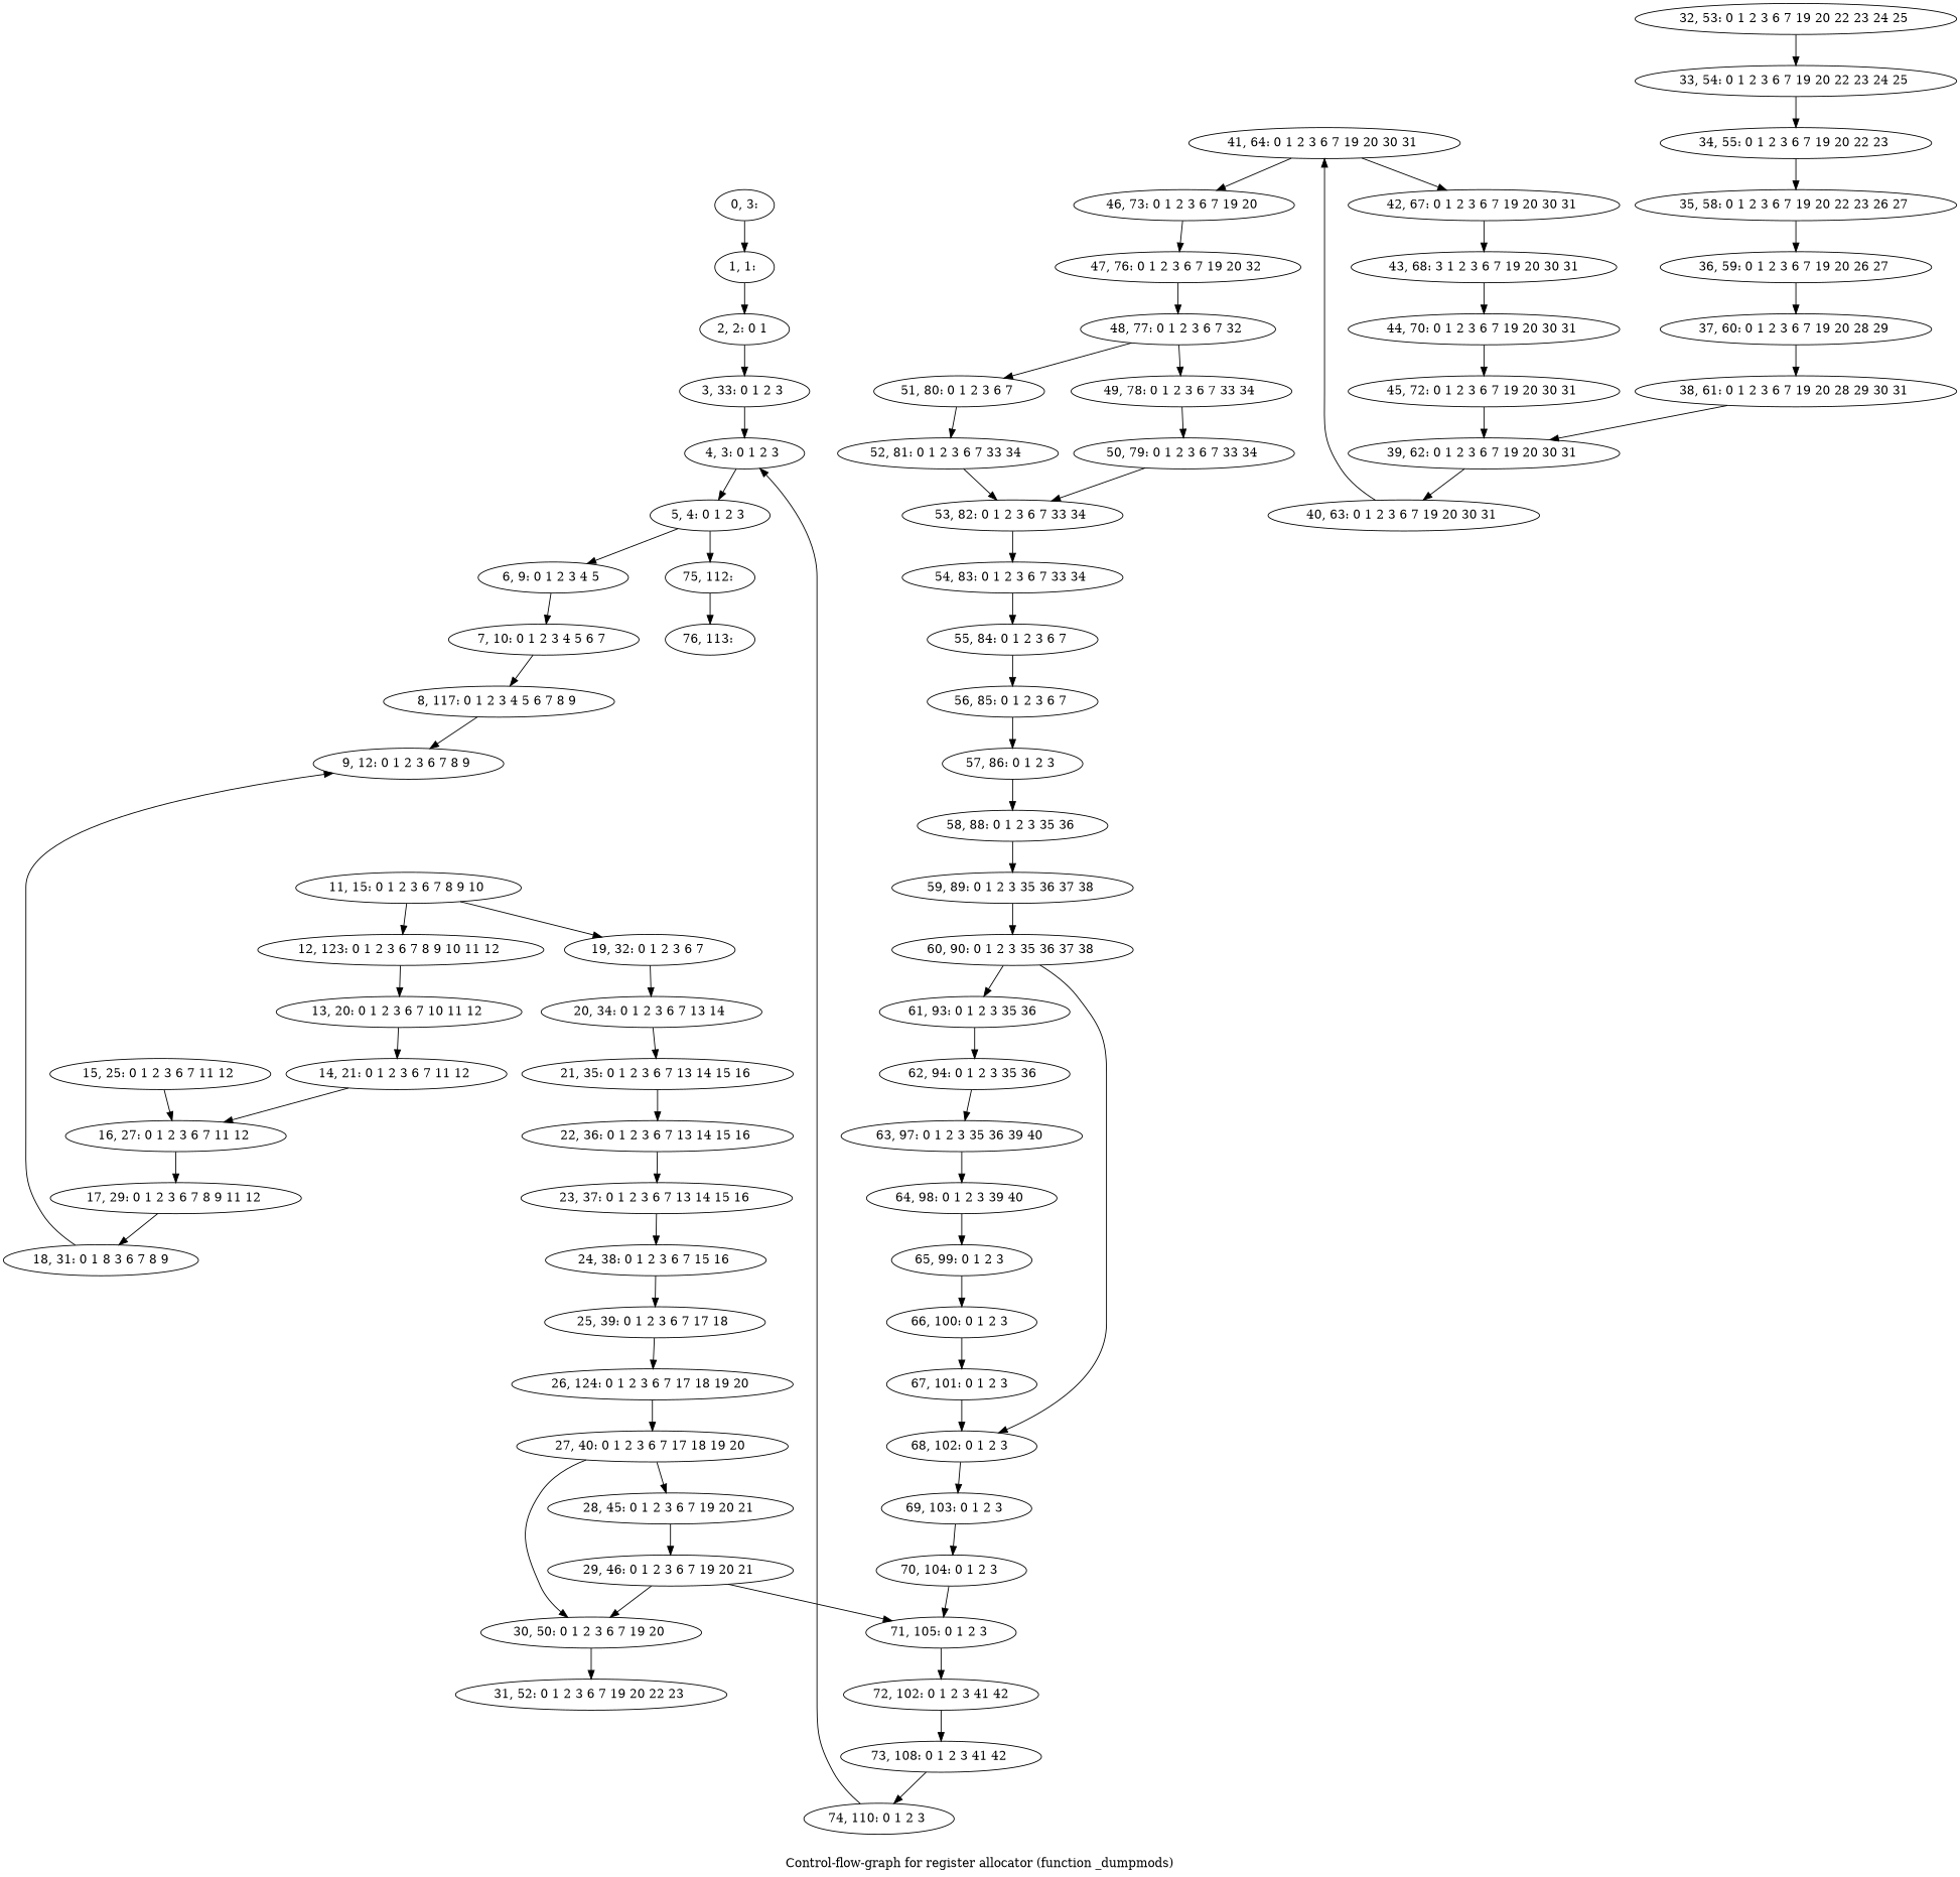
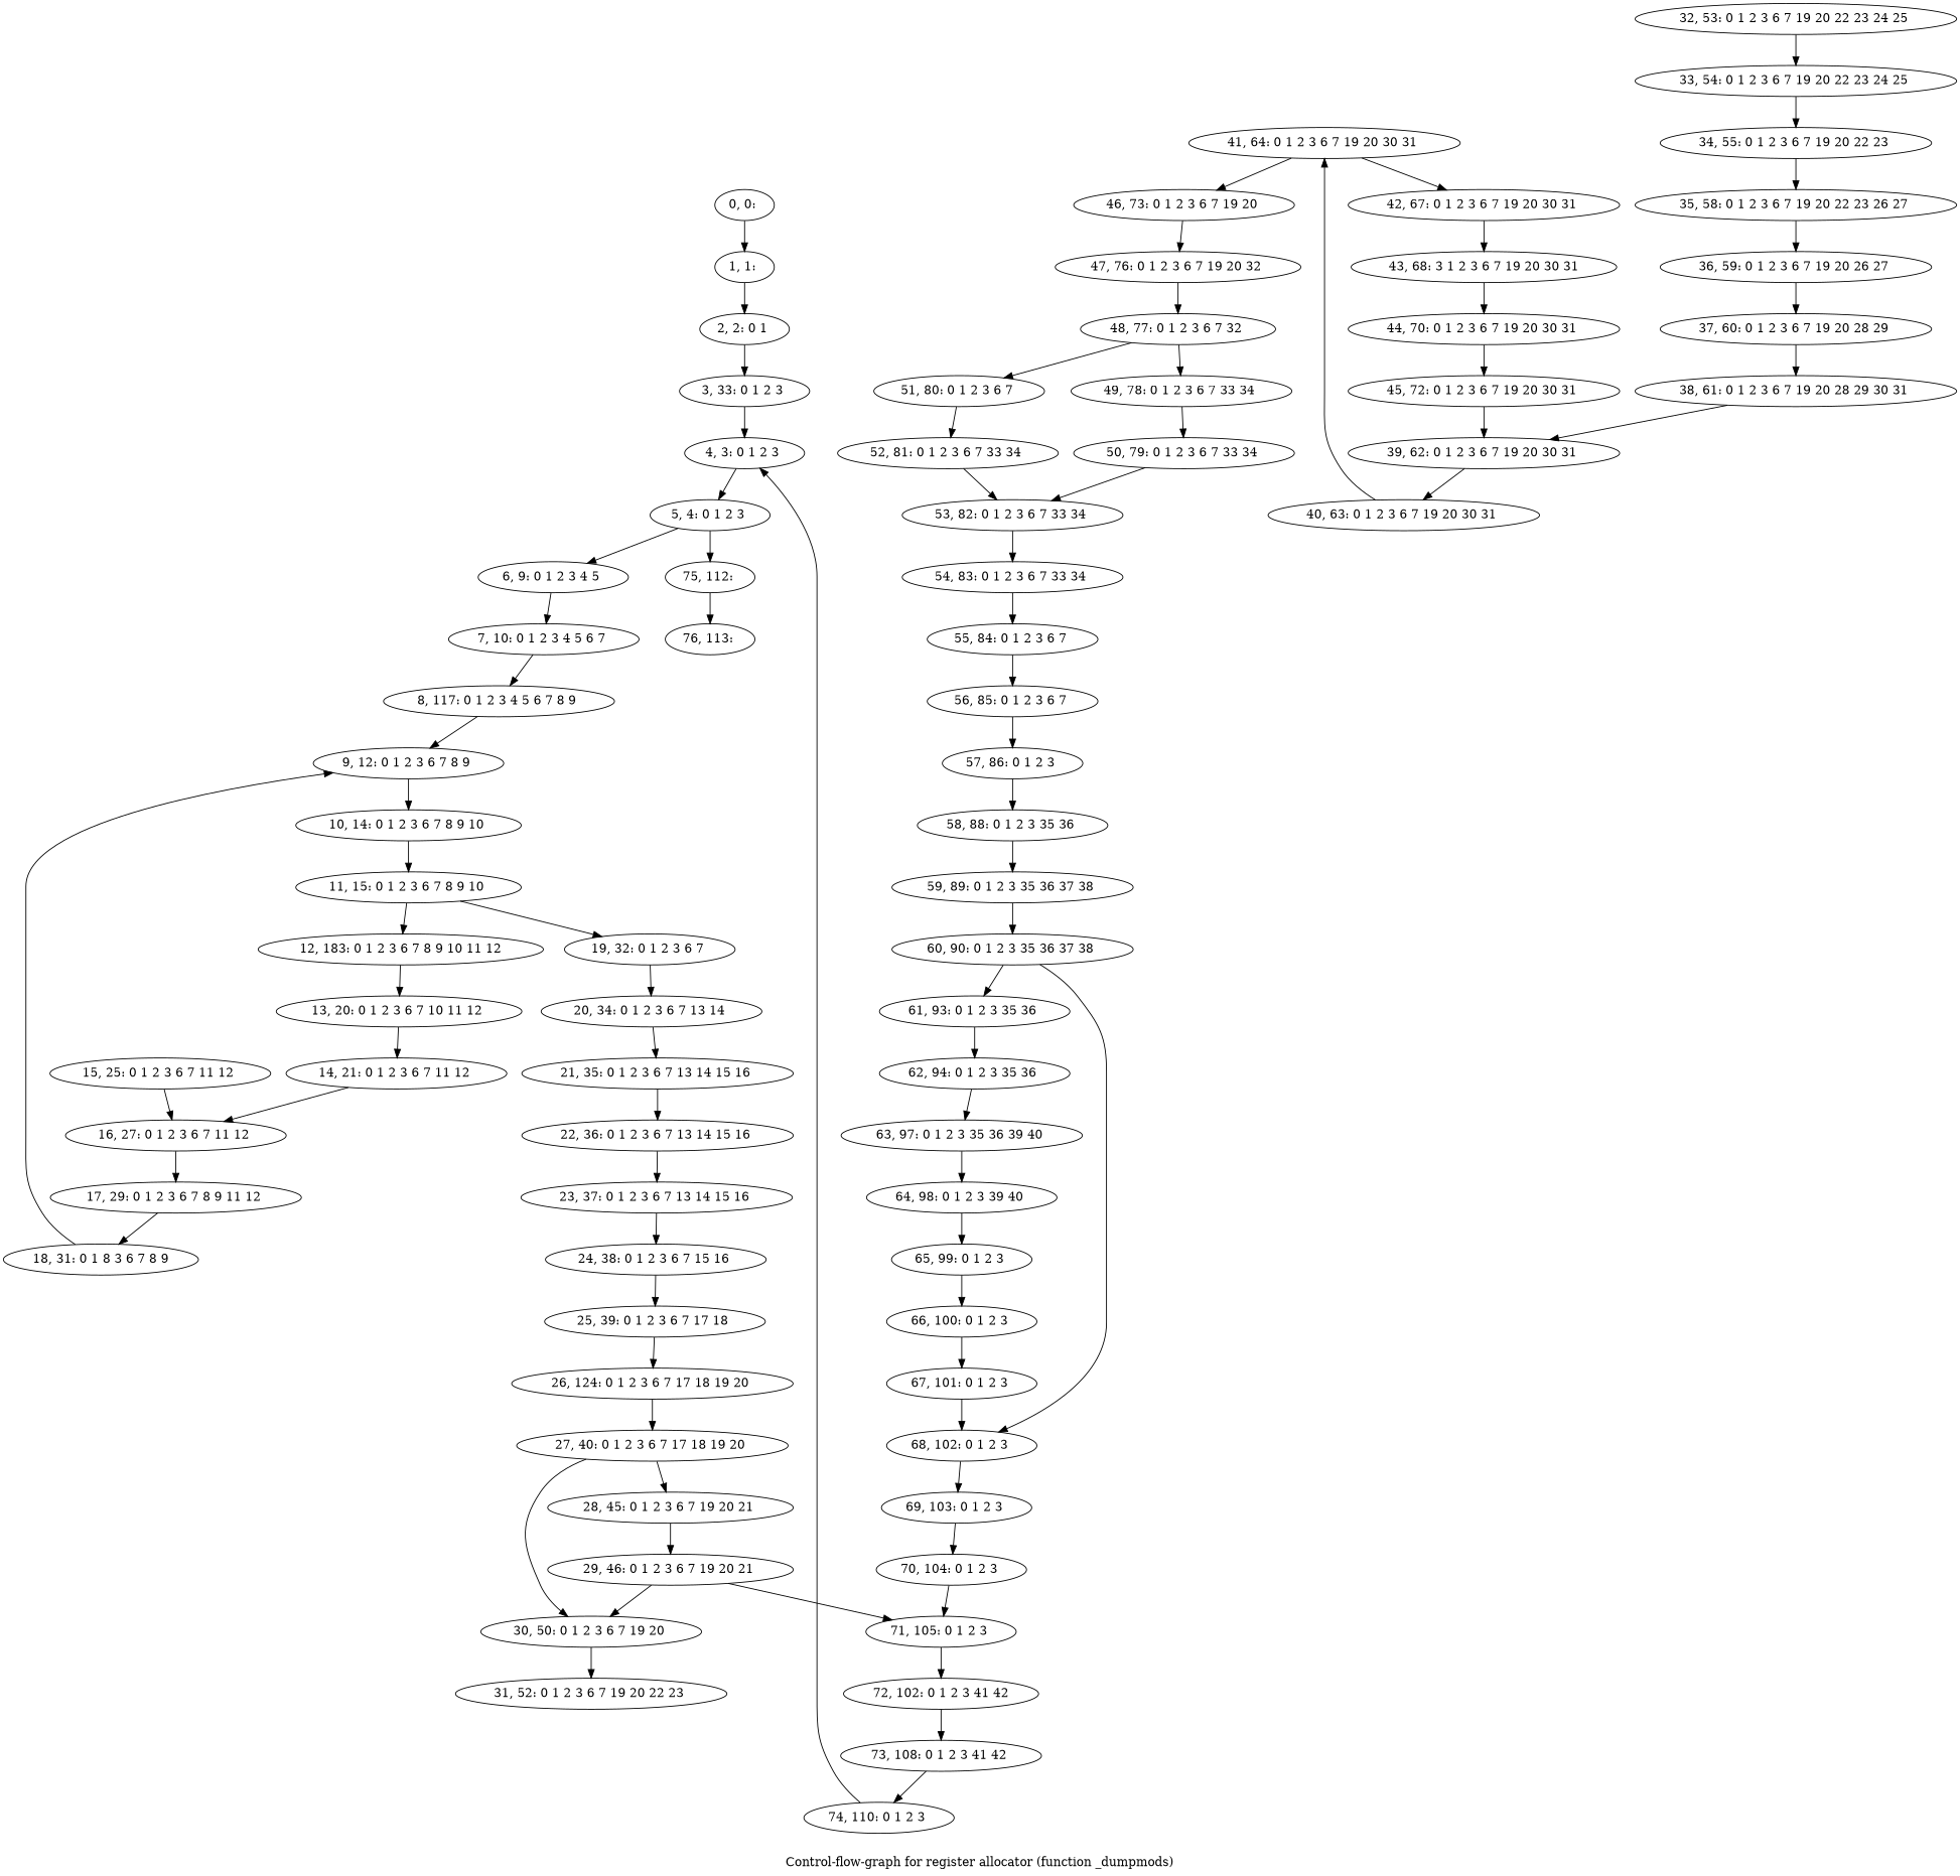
  digraph {
    label="Control-flow-graph for register allocator (function _dumpmods)"
-   n1 [label="0, 3:"]
+   n1 [label="0, 0: "]
    n2 [label="1, 1: "]
    n3 [label="2, 2: 0 1 "]
    n4 [label="3, 33: 0 1 2 3 "]
    n5 [label="4, 3: 0 1 2 3 "]
    n6 [label="5, 4: 0 1 2 3 "]
    n7 [label="6, 9: 0 1 2 3 4 5 "]
    n8 [label="75, 112: "]
    n9 [label="7, 10: 0 1 2 3 4 5 6 7 "]
    n10 [label="76, 113: "]
    n11 [label="8, 117: 0 1 2 3 4 5 6 7 8 9 "]
    n12 [label="9, 12: 0 1 2 3 6 7 8 9 "]
+   n13 [label="10, 14: 0 1 2 3 6 7 8 9 10 "]
    n14 [label="11, 15: 0 1 2 3 6 7 8 9 10 "]
-   n15 [label="12, 123: 0 1 2 3 6 7 8 9 10 11 12 "]
+   n15 [label="12, 183: 0 1 2 3 6 7 8 9 10 11 12"]
    n16 [label="19, 32: 0 1 2 3 6 7 "]
    n17 [label="13, 20: 0 1 2 3 6 7 10 11 12 "]
    n18 [label="20, 34: 0 1 2 3 6 7 13 14 "]
    n19 [label="14, 21: 0 1 2 3 6 7 11 12 "]
    n20 [label="16, 27: 0 1 2 3 6 7 11 12 "]
    n21 [label="15, 25: 0 1 2 3 6 7 11 12 "]
    n22 [label="17, 29: 0 1 2 3 6 7 8 9 11 12 "]
    n23 [label="18, 31: 0 1 8 3 6 7 8 9"]
    n24 [label="21, 35: 0 1 2 3 6 7 13 14 15 16 "]
    n25 [label="22, 36: 0 1 2 3 6 7 13 14 15 16 "]
    n26 [label="23, 37: 0 1 2 3 6 7 13 14 15 16 "]
    n27 [label="24, 38: 0 1 2 3 6 7 15 16 "]
    n28 [label="25, 39: 0 1 2 3 6 7 17 18 "]
    n29 [label="26, 124: 0 1 2 3 6 7 17 18 19 20 "]
    n30 [label="27, 40: 0 1 2 3 6 7 17 18 19 20 "]
    n31 [label="28, 45: 0 1 2 3 6 7 19 20 21 "]
    n32 [label="30, 50: 0 1 2 3 6 7 19 20 "]
    n33 [label="29, 46: 0 1 2 3 6 7 19 20 21 "]
    n34 [label="31, 52: 0 1 2 3 6 7 19 20 22 23 "]
    n35 [label="71, 105: 0 1 2 3 "]
    n36 [label="72, 102: 0 1 2 3 41 42"]
    n37 [label="32, 53: 0 1 2 3 6 7 19 20 22 23 24 25 "]
    n38 [label="33, 54: 0 1 2 3 6 7 19 20 22 23 24 25 "]
    n39 [label="34, 55: 0 1 2 3 6 7 19 20 22 23 "]
    n40 [label="35, 58: 0 1 2 3 6 7 19 20 22 23 26 27 "]
    n41 [label="36, 59: 0 1 2 3 6 7 19 20 26 27 "]
    n42 [label="37, 60: 0 1 2 3 6 7 19 20 28 29 "]
    n43 [label="38, 61: 0 1 2 3 6 7 19 20 28 29 30 31 "]
    n44 [label="39, 62: 0 1 2 3 6 7 19 20 30 31 "]
    n45 [label="40, 63: 0 1 2 3 6 7 19 20 30 31 "]
    n46 [label="41, 64: 0 1 2 3 6 7 19 20 30 31 "]
    n47 [label="42, 67: 0 1 2 3 6 7 19 20 30 31 "]
    n48 [label="46, 73: 0 1 2 3 6 7 19 20 "]
    n49 [label="43, 68: 3 1 2 3 6 7 19 20 30 31"]
    n50 [label="47, 76: 0 1 2 3 6 7 19 20 32 "]
    n51 [label="44, 70: 0 1 2 3 6 7 19 20 30 31 "]
    n52 [label="45, 72: 0 1 2 3 6 7 19 20 30 31 "]
    n53 [label="48, 77: 0 1 2 3 6 7 32 "]
    n54 [label="49, 78: 0 1 2 3 6 7 33 34 "]
    n55 [label="51, 80: 0 1 2 3 6 7 "]
    n56 [label="50, 79: 0 1 2 3 6 7 33 34 "]
    n57 [label="52, 81: 0 1 2 3 6 7 33 34 "]
    n58 [label="53, 82: 0 1 2 3 6 7 33 34 "]
    n59 [label="54, 83: 0 1 2 3 6 7 33 34 "]
    n60 [label="55, 84: 0 1 2 3 6 7 "]
    n61 [label="56, 85: 0 1 2 3 6 7 "]
    n62 [label="57, 86: 0 1 2 3 "]
    n63 [label="58, 88: 0 1 2 3 35 36 "]
    n64 [label="59, 89: 0 1 2 3 35 36 37 38 "]
    n65 [label="60, 90: 0 1 2 3 35 36 37 38 "]
    n66 [label="61, 93: 0 1 2 3 35 36 "]
    n67 [label="68, 102: 0 1 2 3 "]
    n68 [label="62, 94: 0 1 2 3 35 36 "]
    n69 [label="69, 103: 0 1 2 3 "]
    n70 [label="63, 97: 0 1 2 3 35 36 39 40 "]
    n71 [label="64, 98: 0 1 2 3 39 40 "]
    n72 [label="65, 99: 0 1 2 3 "]
    n73 [label="66, 100: 0 1 2 3 "]
    n74 [label="67, 101: 0 1 2 3 "]
    n75 [label="70, 104: 0 1 2 3 "]
    n76 [label="73, 108: 0 1 2 3 41 42 "]
    n77 [label="74, 110: 0 1 2 3 "]
    n1 -> n2
    n2 -> n3
    n3 -> n4
    n4 -> n5
    n5 -> n6
    n6 -> n7
    n6 -> n8
    n7 -> n9
    n8 -> n10
    n9 -> n11
    n11 -> n12
+   n12 -> n13
+   n13 -> n14
    n14 -> n15
    n14 -> n16
    n15 -> n17
    n16 -> n18
    n17 -> n19
    n18 -> n24
    n19 -> n20
    n20 -> n22
    n21 -> n20
    n22 -> n23
    n23 -> n12
    n24 -> n25
    n25 -> n26
    n26 -> n27
    n27 -> n28
    n28 -> n29
    n29 -> n30
    n30 -> n31
    n30 -> n32
    n31 -> n33
    n32 -> n34
    n33 -> n32
    n33 -> n35
    n35 -> n36
    n36 -> n76
    n37 -> n38
    n38 -> n39
    n39 -> n40
    n40 -> n41
    n41 -> n42
    n42 -> n43
    n43 -> n44
    n44 -> n45
    n45 -> n46
    n46 -> n47
    n46 -> n48
    n47 -> n49
    n48 -> n50
    n49 -> n51
    n50 -> n53
    n51 -> n52
    n52 -> n44
    n53 -> n54
    n53 -> n55
    n54 -> n56
    n55 -> n57
    n56 -> n58
    n57 -> n58
    n58 -> n59
    n59 -> n60
    n60 -> n61
    n61 -> n62
    n62 -> n63
    n63 -> n64
    n64 -> n65
    n65 -> n66
    n65 -> n67
    n66 -> n68
    n67 -> n69
    n68 -> n70
    n69 -> n75
    n70 -> n71
    n71 -> n72
    n72 -> n73
    n73 -> n74
    n74 -> n67
    n75 -> n35
    n76 -> n77
    n77 -> n5
  }
